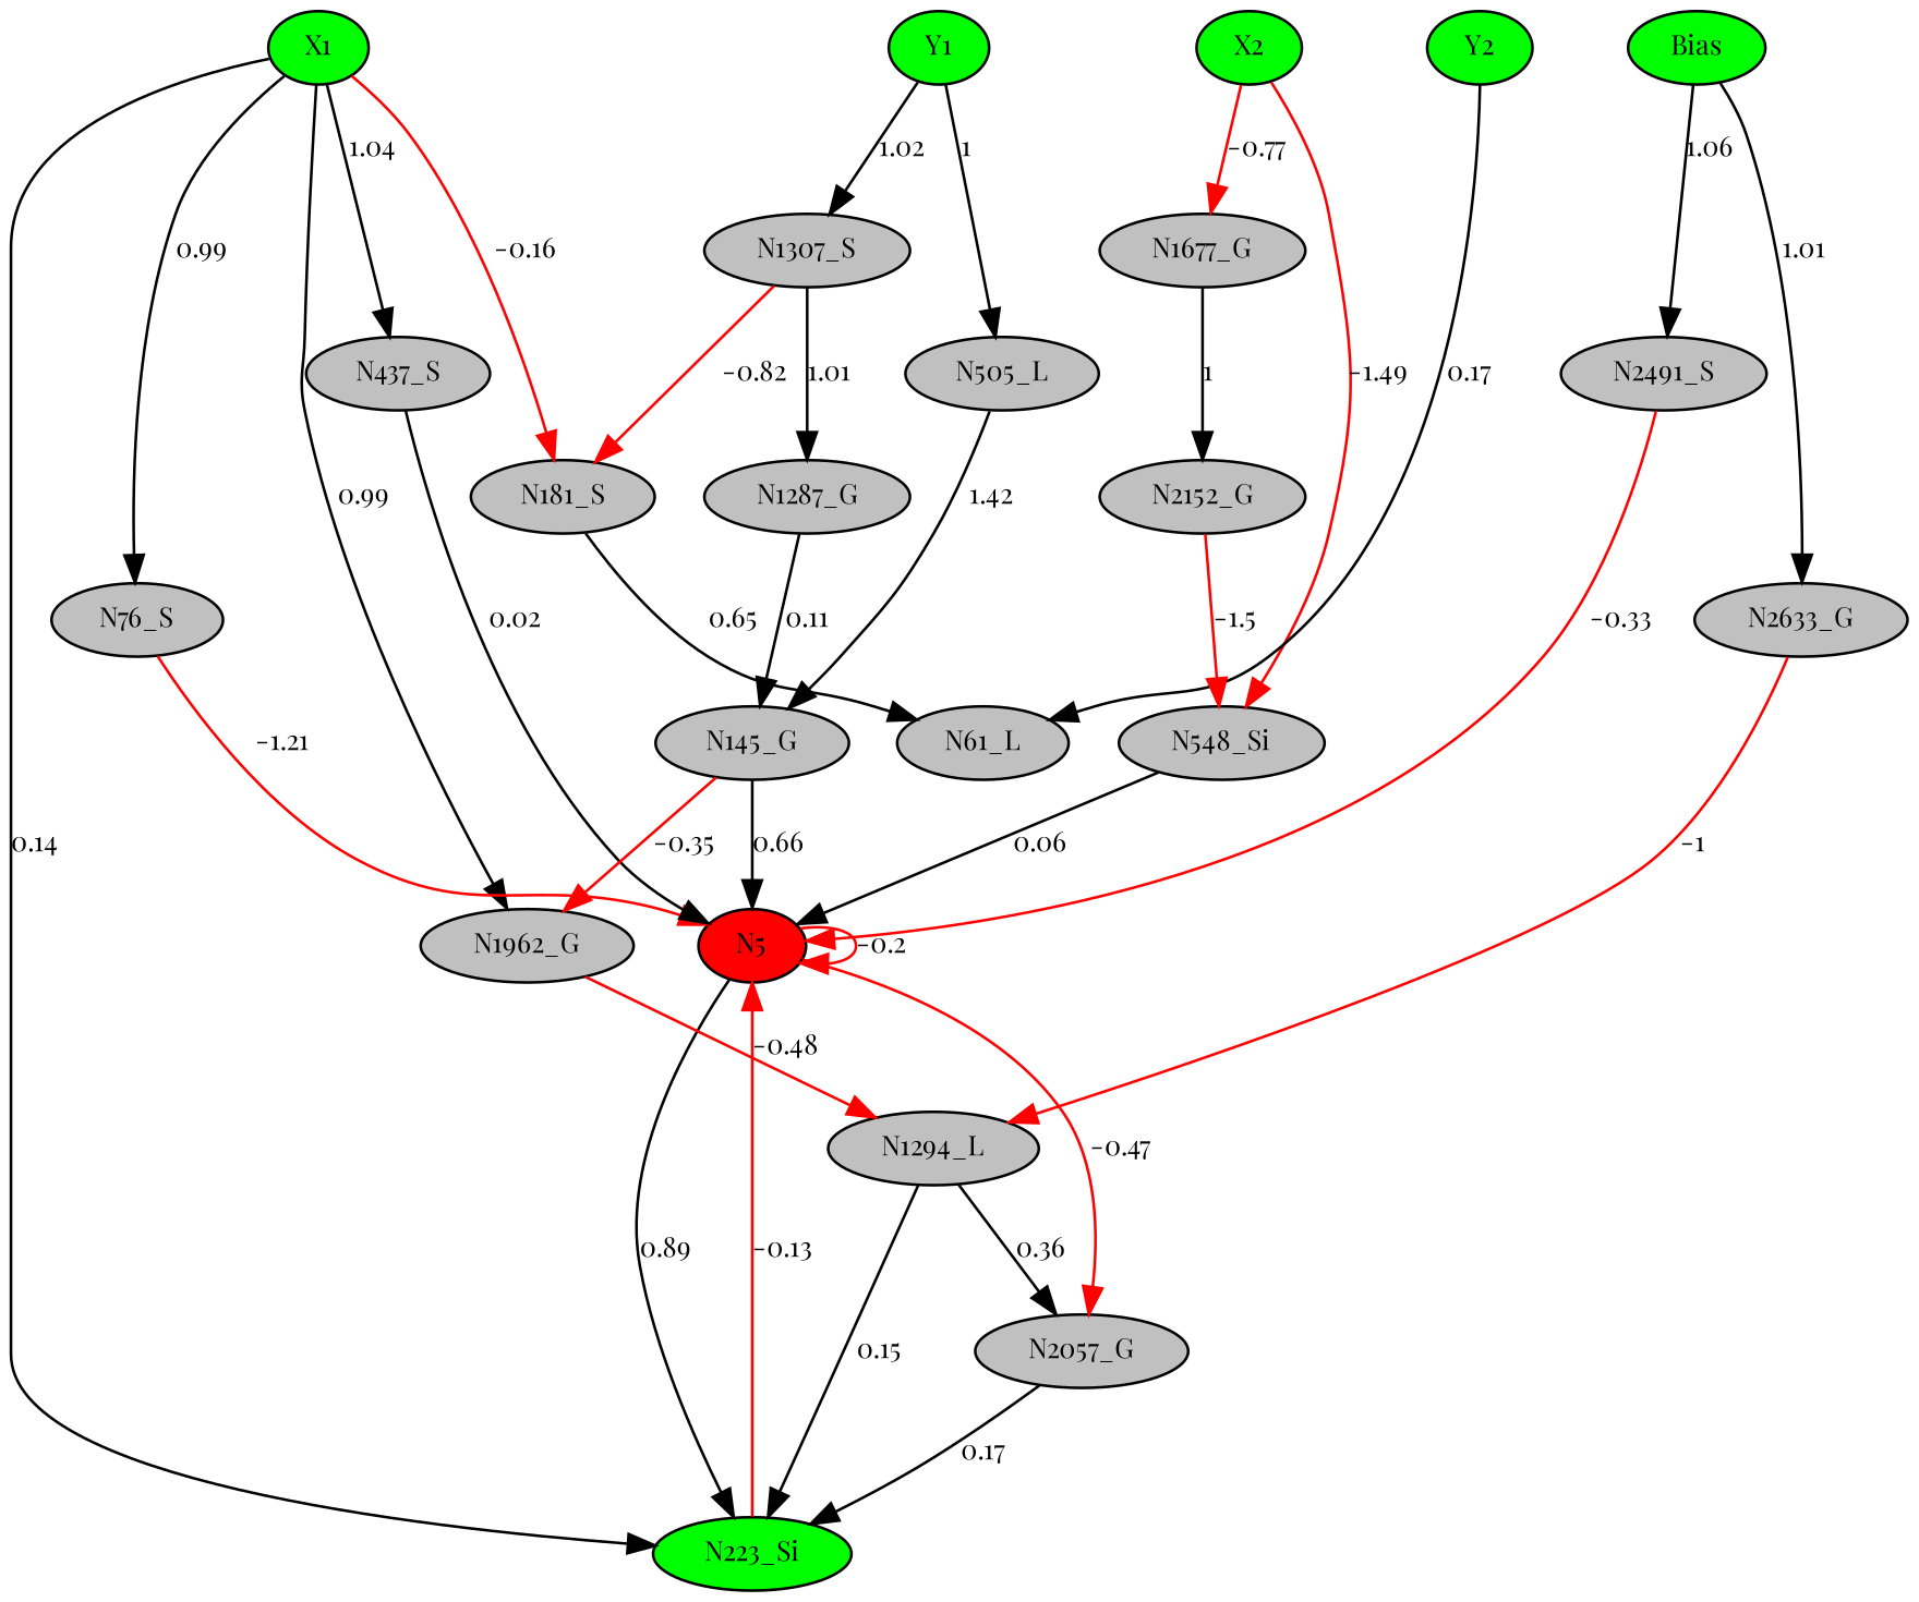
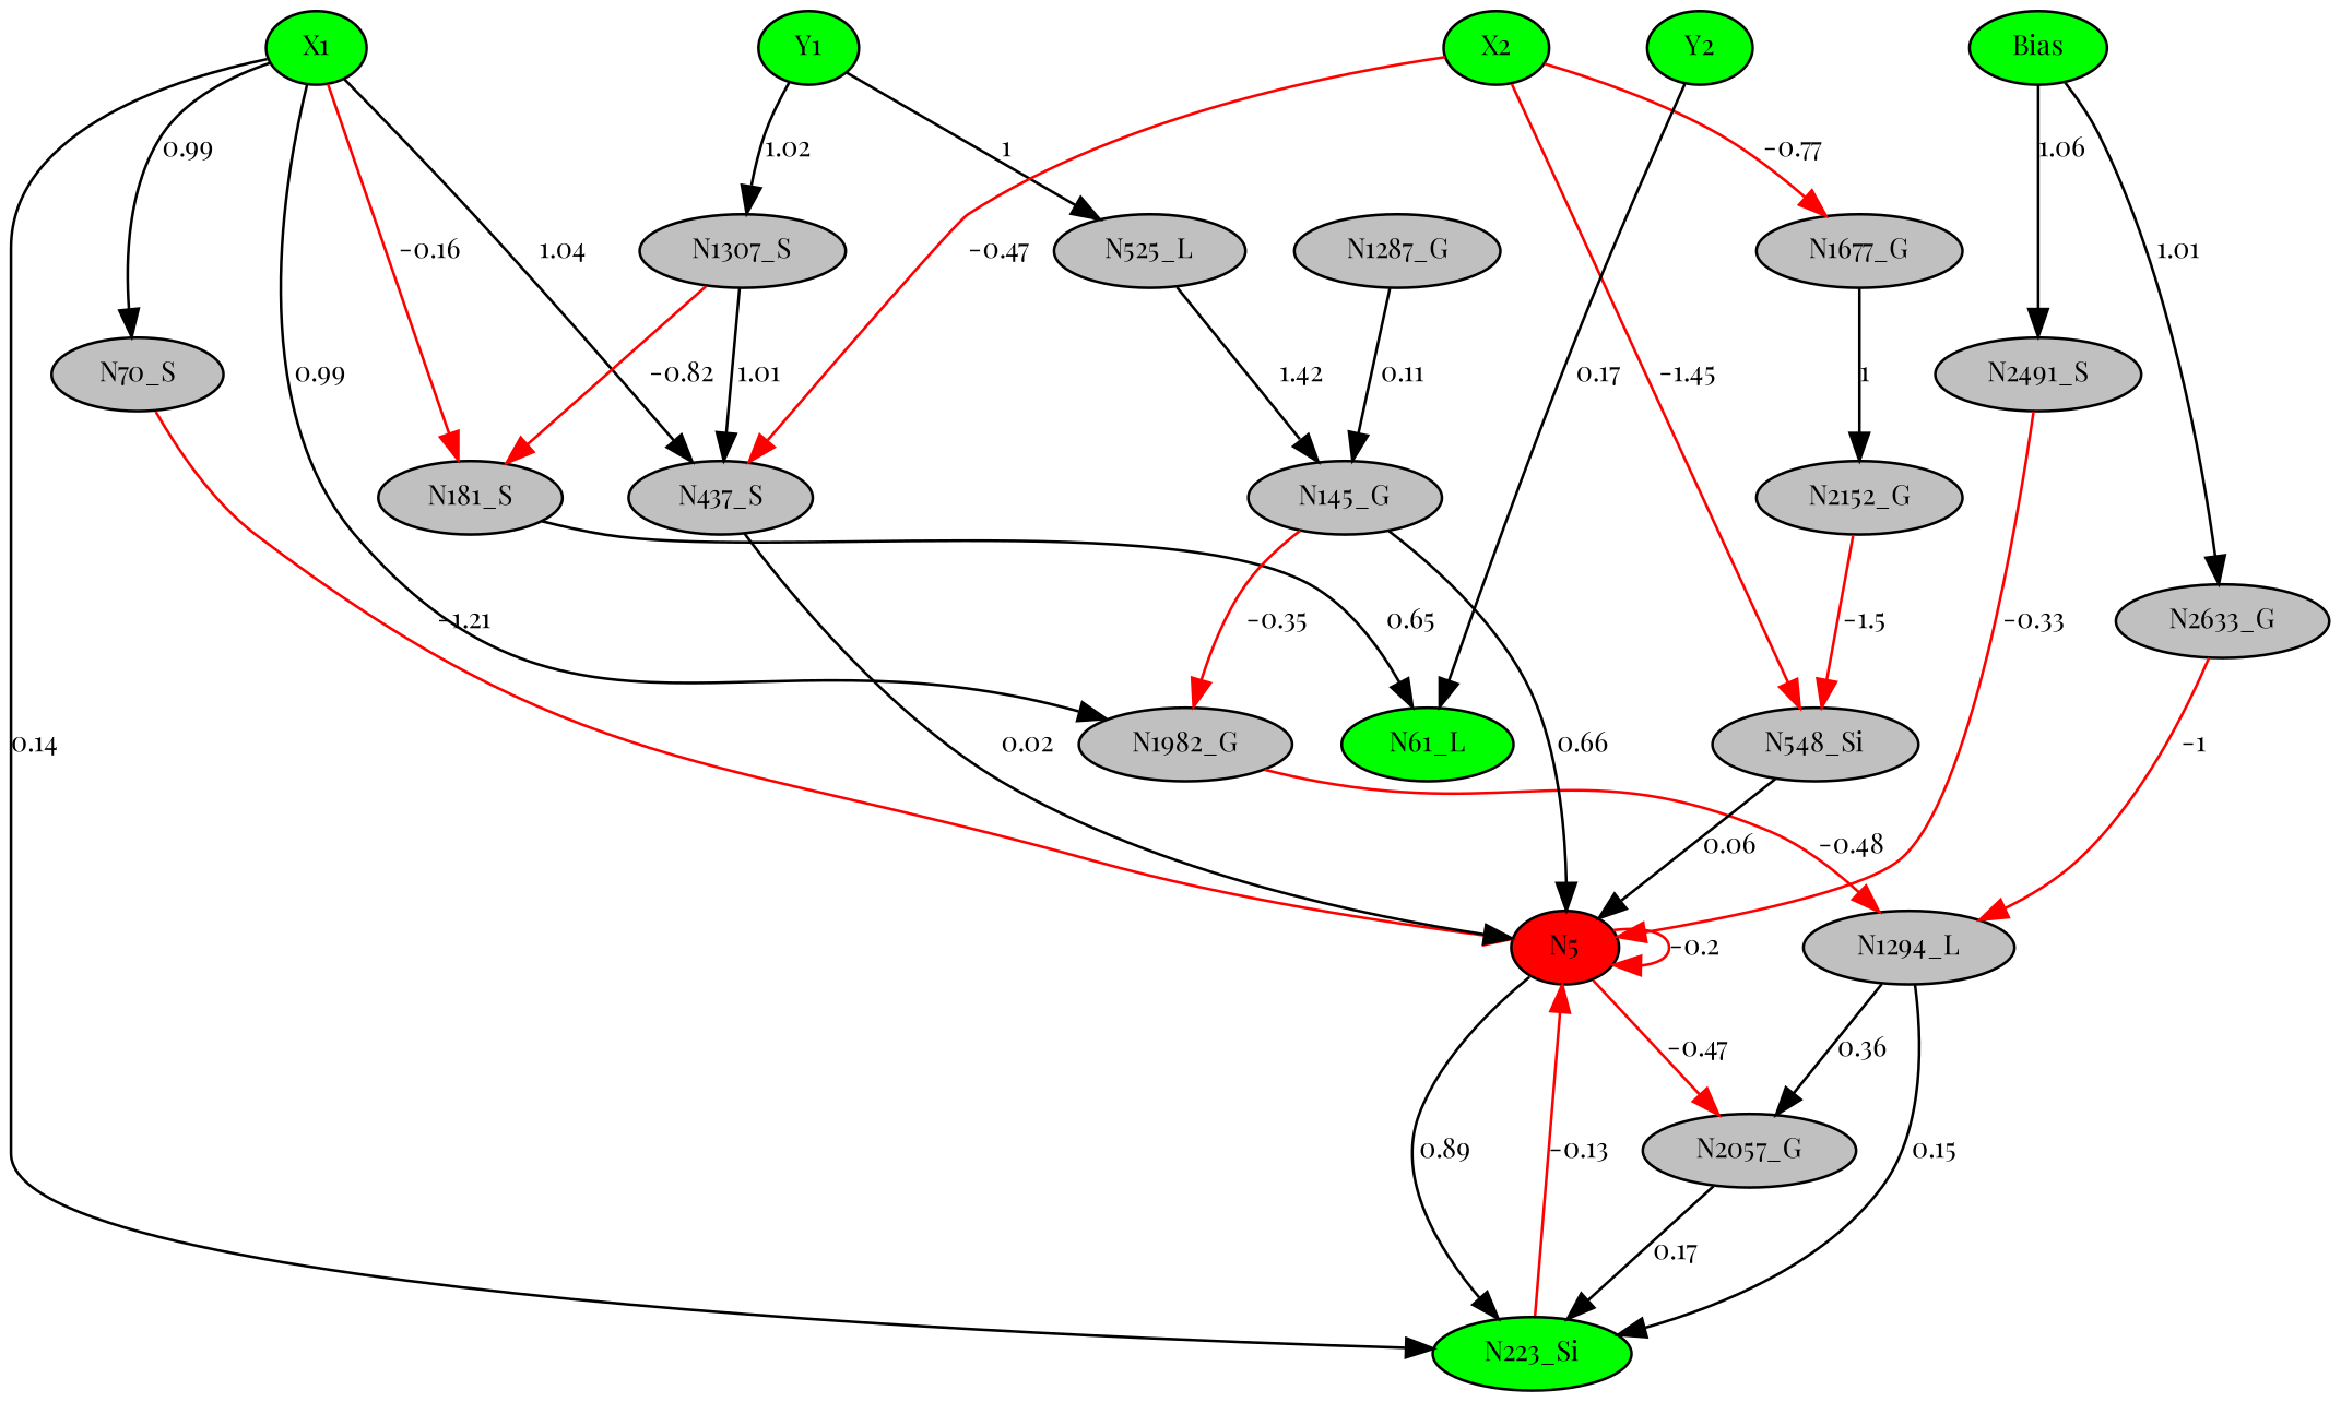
  digraph {
    fontname="Playfair Display"
    node [fillcolor=gray fontname="Playfair Display" fontsize=10 shape=ellipse style=filled]
    edge [color=black fontname="Playfair Display" fontsize=10]
    N5 [fillcolor=red height=0.1 width=0.1]
    n2 [fillcolor=green height=0.1 label=Bias width=0.1]
    n3 [fillcolor=green height=0.1 label=X1 width=0.1]
    n4 [fillcolor=green height=0.1 label=Y1 width=0.1]
    n5 [fillcolor=green height=0.1 label=X2 width=0.1]
    n6 [fillcolor=green height=0.1 label=Y2 width=0.1]
    n7 [fillcolor=green height=0.1 label=N223_Si width=0.1]
    n8 [height=0.1 label=N2057_G width=0.1]
    n9 [height=0.1 label=N2491_S width=0.1]
    n10 [height=0.1 label=N2633_G width=0.1]
-   n11 [height=0.1 label=N76_S width=0.1]
+   n11 [height=0.1 label=N70_S width=0.1]
    n12 [height=0.1 label=N181_S width=0.1]
    n13 [height=0.1 label=N437_S width=0.1]
-   n14 [height=0.1 label=N1962_G width=0.1]
-   n15 [height=0.1 label=N505_L width=0.1]
+   n14 [height=0.1 label=N1982_G width=0.1]
+   n15 [height=0.1 label=N525_L width=0.1]
    n16 [height=0.1 label=N1307_S width=0.1]
    n17 [height=0.1 label=N548_Si width=0.1]
    n18 [height=0.1 label=N1677_G width=0.1]
-   n19 [height=0.1 label=N61_L width=0.1]
+   n19 [fillcolor=green height=0.1 label=N61_L width=0.1]
    n20 [height=0.1 label=N1294_L width=0.1]
    n21 [height=0.1 label=N145_G width=0.1]
    n22 [height=0.1 label=N1287_G width=0.1]
    n23 [height=0.1 label=N2152_G width=0.1]
    subgraph sub_1 {
      rank=same
      N5
    }
    subgraph sub_2 {
      rank=same
      n2
      n3
      n4
      n5
      n6
    }
    N5 -> N5 [arrowType=inv color=red label=-0.2]
    N5 -> n7 [label=0.89]
    N5 -> n8 [arrowType=inv color=red label=-0.47]
    n2 -> n9 [label=1.06]
    n2 -> n10 [label=1.01]
    n3 -> n4 [style=invis color="" fontsize=""]
    n3 -> n7 [label=0.14]
    n3 -> n11 [label=0.99]
    n3 -> n12 [arrowType=inv color=red label=-0.16]
    n3 -> n13 [label=1.04]
    n3 -> n14 [label=0.99]
    n4 -> n5 [style=invis color="" fontsize=""]
    n4 -> n15 [label=1]
    n4 -> n16 [label=1.02]
    n5 -> n6 [style=invis color="" fontsize=""]
-   n5 -> n17 [arrowType=inv color=red label=-1.49]
+   n5 -> n13 [arrowType=inv color=red label=-0.47]
+   n5 -> n17 [arrowType=inv color=red label=-1.45]
    n5 -> n18 [arrowType=inv color=red label=-0.77]
    n6 -> n2 [style=invis color="" fontsize=""]
    n6 -> n19 [label=0.17]
    n7 -> N5 [arrowType=inv color=red label=-0.13]
    n8 -> n7 [label=0.17]
    n9 -> N5 [arrowType=inv color=red label=-0.33]
    n10 -> n20 [arrowType=inv color=red label=-1]
    n11 -> N5 [arrowType=inv color=red label=-1.21]
    n12 -> n19 [label=0.65]
    n13 -> N5 [label=0.02]
    n14 -> n20 [arrowType=inv color=red label=-0.48]
    n15 -> n21 [label=1.42]
    n16 -> n12 [arrowType=inv color=red label=-0.82]
-   n16 -> n22 [label=1.01]
+   n16 -> n13 [label=1.01]
    n17 -> N5 [label=0.06]
    n18 -> n23 [label=1]
    n20 -> n7 [label=0.15]
    n20 -> n8 [label=0.36]
    n21 -> N5 [label=0.66]
    n21 -> n14 [arrowType=inv color=red label=-0.35]
    n22 -> n21 [label=0.11]
    n23 -> n17 [arrowType=inv color=red label=-1.5]
  }
